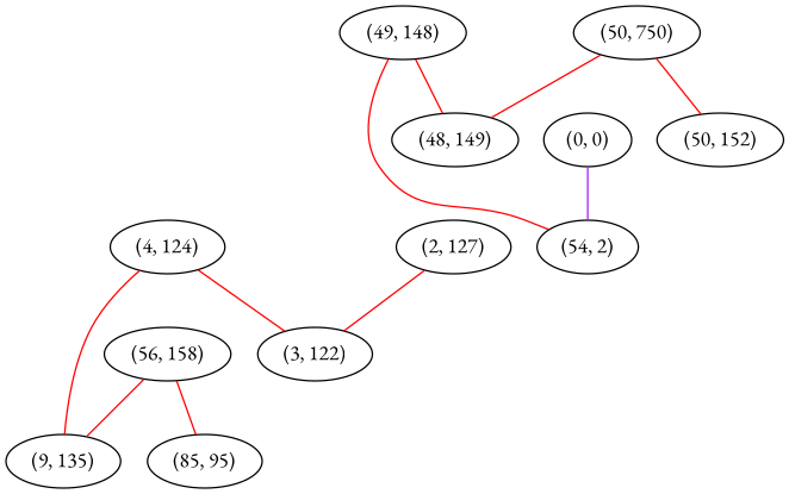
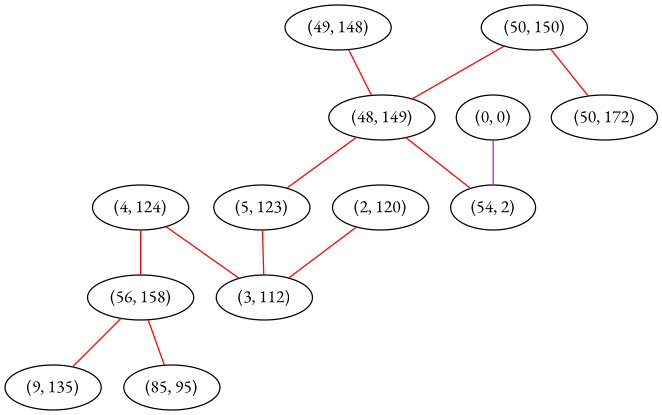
  graph {
    fontname="EB Garamond"
    node [fontname="EB Garamond"]
    edge [color=red fontname="EB Garamond" weight=1]
    "(56, 158)"
    "(85, 95)"
    "(9, 135)"
    "(4, 124)"
-   "(3, 122)"
-   "(50, 150)" [label="(50, 750)"]
-   "(50, 152)"
+   "(3, 122)" [label="(3, 112)"]
+   "(5, 123)"
+   "(50, 150)"
+   "(50, 152)" [label="(50, 172)"]
    "(48, 149)"
    "(49, 148)"
    "(54, 2)"
    "(0, 0)"
-   "(2, 120)" [label="(2, 127)"]
+   "(2, 120)"
    "(56, 158)" -- "(85, 95)"
    "(56, 158)" -- "(9, 135)"
-   "(4, 124)" -- "(9, 135)"
+   "(4, 124)" -- "(56, 158)"
    "(4, 124)" -- "(3, 122)"
+   "(5, 123)" -- "(3, 122)"
    "(50, 150)" -- "(50, 152)"
    "(50, 150)" -- "(48, 149)"
+   "(48, 149)" -- "(5, 123)"
    "(49, 148)" -- "(48, 149)"
-   "(49, 148)" -- "(54, 2)"
+   "(48, 149)" -- "(54, 2)"
    "(0, 0)" -- "(54, 2)" [color=purple weight=4]
    "(2, 120)" -- "(3, 122)"
  }
